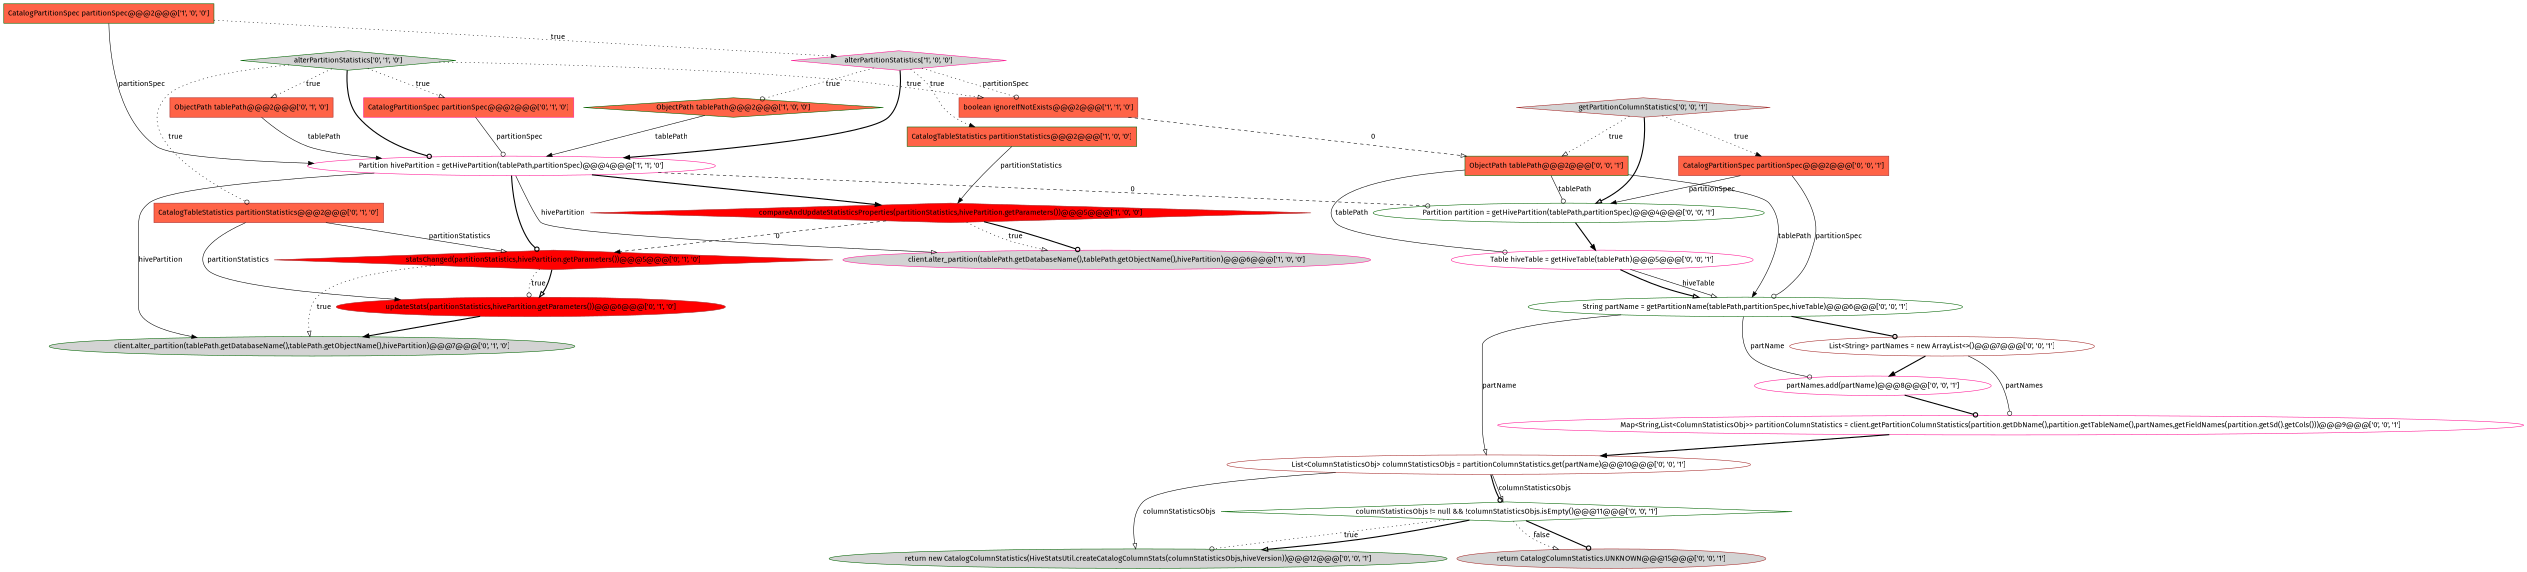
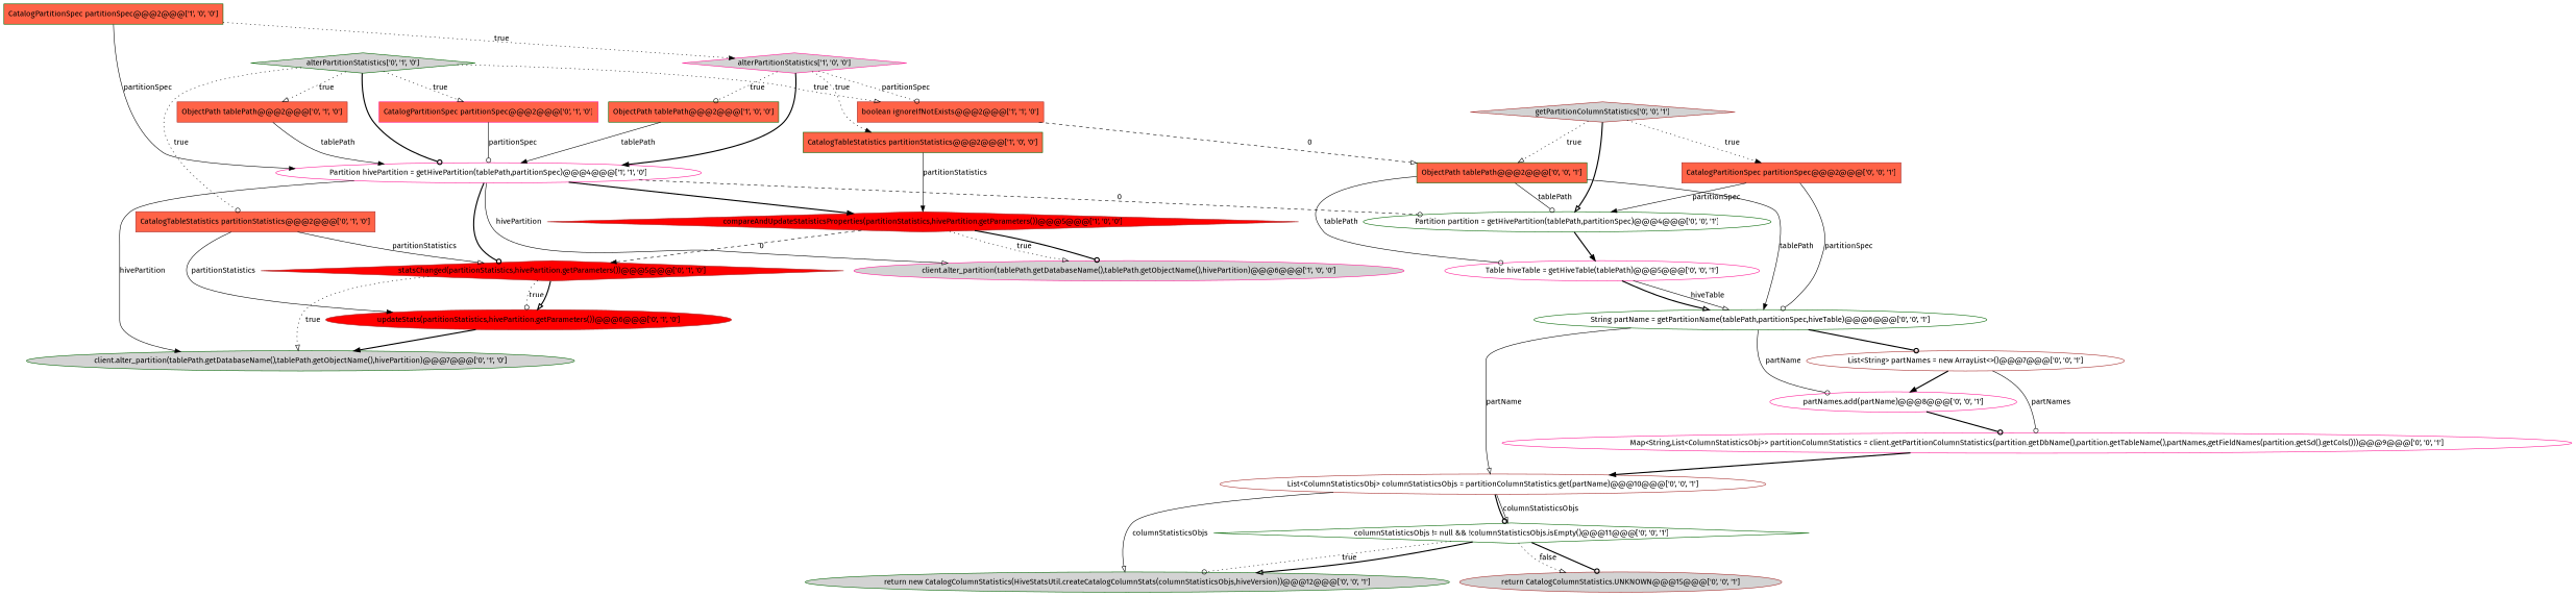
  digraph {
    fontname="Fira Sans"
    node [color=brown fillcolor=tomato fontname="Fira Sans" shape=ellipse style=filled]
    edge [arrowhead=odot fontname="Fira Sans" style=solid]
    n1 [label="ObjectPath tablePath@@@2@@@['0', '1', '0']" shape=box]
    n2 [color=deeppink fillcolor=white label="Partition hivePartition = getHivePartition(tablePath,partitionSpec)@@@4@@@['1', '1', '0']"]
    n3 [fillcolor=red label="compareAndUpdateStatisticsProperties(partitionStatistics,hivePartition.getParameters())@@@5@@@['1', '0', '0']" shape=diamond]
    n4 [color=darkgreen fillcolor=lightgray label="client.alter_partition(tablePath.getDatabaseName(),tablePath.getObjectName(),hivePartition)@@@7@@@['0', '1', '0']"]
    n5 [color=deeppink fillcolor=lightgray label="client.alter_partition(tablePath.getDatabaseName(),tablePath.getObjectName(),hivePartition)@@@6@@@['1', '0', '0']"]
    n6 [fillcolor=red label="statsChanged(partitionStatistics,hivePartition.getParameters())@@@5@@@['0', '1', '0']" shape=diamond]
    n7 [color=darkgreen fillcolor=white label="Partition partition = getHivePartition(tablePath,partitionSpec)@@@4@@@['0', '0', '1']"]
    n8 [fillcolor=red label="updateStats(partitionStatistics,hivePartition.getParameters())@@@6@@@['0', '1', '0']"]
    n9 [color=deeppink fillcolor=white label="Table hiveTable = getHiveTable(tablePath)@@@5@@@['0', '0', '1']"]
    n10 [label="CatalogPartitionSpec partitionSpec@@@2@@@['0', '0', '1']" shape=box]
    n11 [color=darkgreen fillcolor=white label="String partName = getPartitionName(tablePath,partitionSpec,hiveTable)@@@6@@@['0', '0', '1']"]
    n12 [fillcolor=white label="List<String> partNames = new ArrayList<>()@@@7@@@['0', '0', '1']"]
    n13 [color=deeppink fillcolor=white label="partNames.add(partName)@@@8@@@['0', '0', '1']"]
    n14 [fillcolor=white label="List<ColumnStatisticsObj> columnStatisticsObjs = partitionColumnStatistics.get(partName)@@@10@@@['0', '0', '1']"]
    n15 [color=deeppink fillcolor=white label="Map<String,List<ColumnStatisticsObj>> partitionColumnStatistics = client.getPartitionColumnStatistics(partition.getDbName(),partition.getTableName(),partNames,getFieldNames(partition.getSd().getCols()))@@@9@@@['0', '0', '1']"]
    n16 [color=darkgreen fillcolor=white label="columnStatisticsObjs != null && !columnStatisticsObjs.isEmpty()@@@11@@@['0', '0', '1']" shape=diamond]
    n17 [color=darkgreen fillcolor=lightgray label="return new CatalogColumnStatistics(HiveStatsUtil.createCatalogColumnStats(columnStatisticsObjs,hiveVersion))@@@12@@@['0', '0', '1']"]
    n18 [fillcolor=lightgray label="return CatalogColumnStatistics.UNKNOWN@@@15@@@['0', '0', '1']"]
    n19 [color=darkgreen fillcolor=lightgray label="alterPartitionStatistics['0', '1', '0']" shape=diamond]
    n20 [color=deeppink label="CatalogPartitionSpec partitionSpec@@@2@@@['0', '1', '0']" shape=box]
    n21 [label="CatalogTableStatistics partitionStatistics@@@2@@@['0', '1', '0']" shape=box]
    n22 [label="boolean ignoreIfNotExists@@@2@@@['1', '1', '0']" shape=box]
    n23 [color=darkgreen label="ObjectPath tablePath@@@2@@@['0', '0', '1']" shape=box]
-   n24 [color=darkgreen label="ObjectPath tablePath@@@2@@@['1', '0', '0']" shape=diamond]
+   n24 [color=darkgreen label="ObjectPath tablePath@@@2@@@['1', '0', '0']" shape=box]
    n25 [color=deeppink fillcolor=lightgray label="alterPartitionStatistics['1', '0', '0']" shape=diamond]
    n26 [color=darkgreen label="CatalogTableStatistics partitionStatistics@@@2@@@['1', '0', '0']" shape=box]
    n27 [color=darkgreen label="CatalogPartitionSpec partitionSpec@@@2@@@['1', '0', '0']" shape=box]
    n28 [fillcolor=lightgray label="getPartitionColumnStatistics['0', '0', '1']" shape=diamond]
    n1 -> n2 [arrowhead=normal label=tablePath]
    n2 -> n3 [arrowhead=normal style=bold]
    n2 -> n4 [arrowhead=normal label=hivePartition]
    n2 -> n5 [arrowhead=onormal label=hivePartition]
    n2 -> n6 [style=bold]
    n2 -> n7 [label=0 style=dashed]
    n3 -> n5 [arrowhead=onormal label=true style=dotted]
    n3 -> n5 [style=bold]
    n3 -> n6 [arrowhead=normal label=0 style=dashed]
    n6 -> n4 [arrowhead=onormal label=true style=dotted]
    n6 -> n8 [label=true style=dotted]
    n6 -> n8 [arrowhead=onormal style=bold]
    n7 -> n9 [arrowhead=normal style=bold]
    n8 -> n4 [arrowhead=normal style=bold]
    n9 -> n11 [arrowhead=onormal label=hiveTable]
    n9 -> n11 [arrowhead=onormal style=bold]
    n10 -> n7 [arrowhead=normal label=partitionSpec]
    n10 -> n11 [label=partitionSpec]
    n11 -> n12 [style=bold]
    n11 -> n13 [label=partName]
    n11 -> n14 [arrowhead=onormal label=partName]
    n12 -> n13 [arrowhead=normal style=bold]
    n12 -> n15 [label=partNames]
    n13 -> n15 [style=bold]
    n14 -> n16 [arrowhead=onormal label=columnStatisticsObjs]
    n14 -> n16 [style=bold]
    n14 -> n17 [arrowhead=onormal label=columnStatisticsObjs]
    n15 -> n14 [arrowhead=normal style=bold]
    n16 -> n17 [label=true style=dotted]
    n16 -> n17 [arrowhead=onormal style=bold]
    n16 -> n18 [style=bold]
    n16 -> n18 [arrowhead=onormal label=false style=dotted]
    n19 -> n1 [arrowhead=onormal label=true style=dotted]
    n19 -> n2 [style=bold]
    n19 -> n20 [arrowhead=onormal label=true style=dotted]
    n19 -> n21 [label=true style=dotted]
    n19 -> n22 [arrowhead=onormal label=true style=dotted]
    n20 -> n2 [label=partitionSpec]
    n21 -> n6 [arrowhead=onormal label=partitionStatistics]
    n21 -> n8 [arrowhead=normal label=partitionStatistics]
    n22 -> n23 [arrowhead=onormal label=0 style=dashed]
    n23 -> n7 [label=tablePath]
    n23 -> n9 [label=tablePath]
    n23 -> n11 [arrowhead=normal label=tablePath]
    n24 -> n2 [arrowhead=normal label=tablePath]
    n25 -> n2 [arrowhead=normal style=bold]
    n25 -> n22 [label=partitionSpec style=dotted]
    n25 -> n24 [label=true style=dotted]
    n25 -> n26 [arrowhead=normal label=true style=dotted]
    n26 -> n3 [arrowhead=normal label=partitionStatistics]
    n27 -> n2 [arrowhead=normal label=partitionSpec]
    n27 -> n25 [arrowhead=normal label=true style=dotted]
    n28 -> n7 [arrowhead=onormal style=bold]
    n28 -> n10 [arrowhead=normal label=true style=dotted]
    n28 -> n23 [arrowhead=onormal label=true style=dotted]
  }
